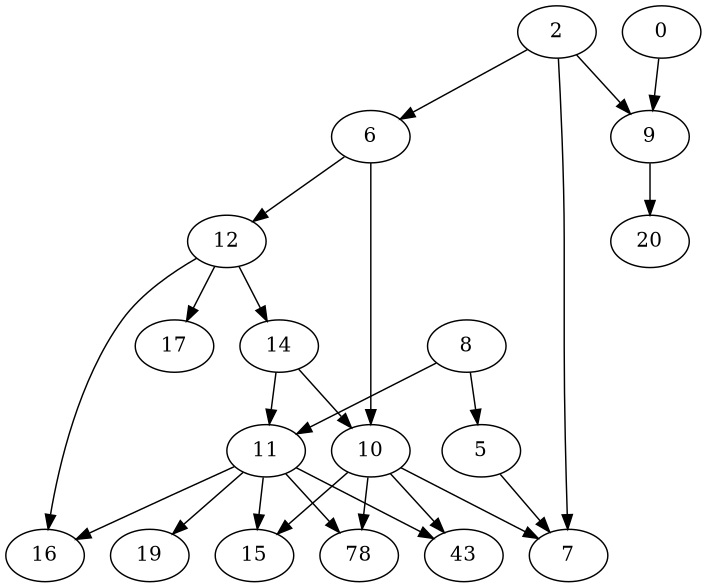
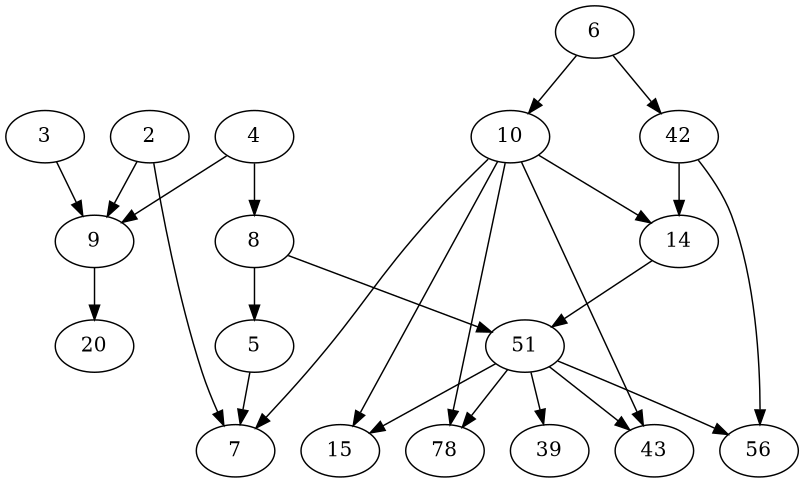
  digraph {
    node [alpha=0.15]
    2 [alpha=0.17 expect_size=7804928]
    6 [expect_size=15062016]
    7 [alpha=0.19 expect_size=17691648]
    9 [alpha=0.03 expect_size=28018688]
    10 [alpha=0.05 expect_size=44053504]
-   12 [alpha=0.09 expect_size=25470976]
+   12 [alpha=0.09 expect_size=25470976 label=42]
    20 [alpha=0.09 expect_size=16369664]
    n8 [expect_size=18759680 label=43]
    14 [alpha=0.10 expect_size=51273728]
    15 [expect_size=5627904]
    n11 [alpha=0.13 expect_size=9207808 label=78]
-   16 [alpha=0.20 expect_size=22351872]
-   17 [alpha=0.01 expect_size=11241472]
-   3 [alpha=0.14 expect_size=46723072 label=0]
+   16 [alpha=0.20 expect_size=22351872 label=56]
+   3 [alpha=0.14 expect_size=46723072]
+   4 [alpha=0.01 expect_size=20220928]
    8 [alpha=0.00 expect_size=36905984]
-   11 [expect_size=38589440]
+   11 [expect_size=38589440 label=51]
    5 [alpha=0.07 expect_size=23398400]
-   19 [alpha=0.18 expect_size=9862144]
-   2 -> 6
+   19 [alpha=0.18 expect_size=9862144 label=39]
    2 -> 7
    2 -> 9
    6 -> 10
    6 -> 12
    9 -> 20
    10 -> 7
    10 -> n8
-   14 -> 10
+   10 -> 14
    10 -> 15
    10 -> n11
    12 -> 14
    12 -> 16
-   12 -> 17
    14 -> 11
    3 -> 9
+   4 -> 9
+   4 -> 8
    8 -> 11
    8 -> 5
    11 -> n8
    11 -> 15
    11 -> n11
    11 -> 16
    11 -> 19
    5 -> 7
  }
